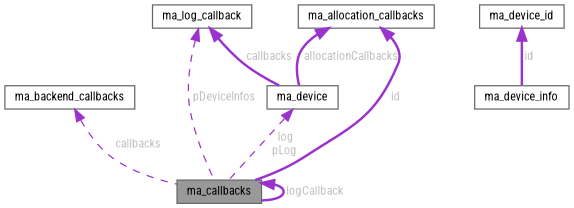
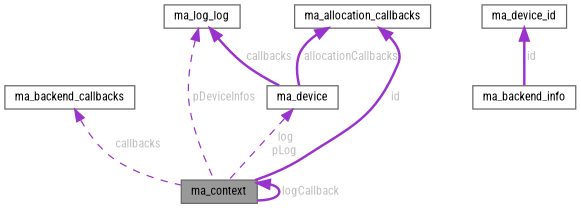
  digraph {
    fontname="Roboto Condensed"
    node [color=gray40 fillcolor=white fontname="Roboto Condensed" fontsize=10 shape=box style=filled]
    edge [color=darkorchid3 dir=back fontcolor=grey fontname="Roboto Condensed" fontsize=10 labelfontname=Helvetica labelfontsize=10 style=bold]
-   n1 [fillcolor=grey60 fontcolor=black height=0.2 label=ma_callbacks width=0.4]
+   n1 [fillcolor=grey60 fontcolor=black height=0.2 label=ma_context width=0.4]
    n2 [height=0.2 label=ma_backend_callbacks width=0.4]
    n3 [height=0.2 label=ma_device width=0.4]
-   n4 [height=0.2 label=ma_log_callback width=0.4]
+   n4 [height=0.2 label=ma_log_log width=0.4]
    n5 [height=0.2 label=ma_allocation_callbacks width=0.4]
-   n6 [height=0.2 label=ma_device_info width=0.4]
+   n6 [height=0.2 label=ma_backend_info width=0.4]
    n7 [height=0.2 label=ma_device_id width=0.4]
    n1 -> n1 [label=" logCallback"]
    n2 -> n1 [label=" callbacks" style=dashed]
    n3 -> n1 [label=" log\npLog" style=dashed]
    n4 -> n1 [label=" pDeviceInfos" style=dashed]
    n4 -> n3 [label=" callbacks"]
    n5 -> n1 [label=" id"]
    n5 -> n3 [label=" allocationCallbacks"]
    n7 -> n6 [label=" id"]
  }
